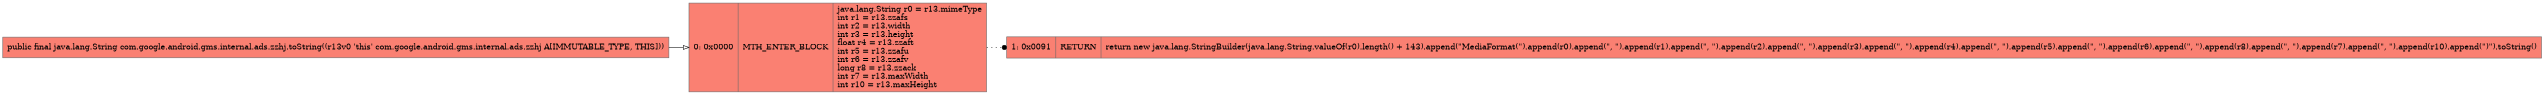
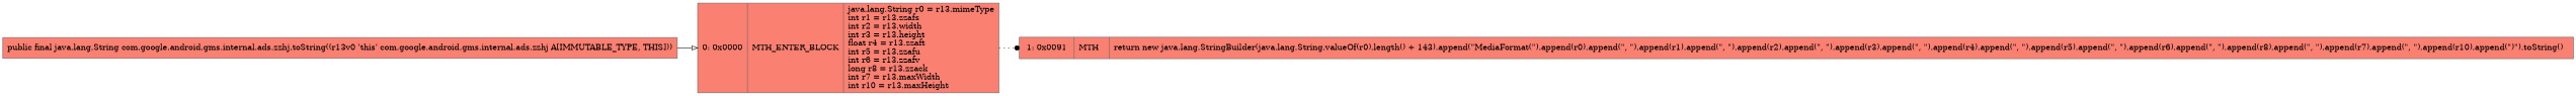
  digraph {
    rankdir=LR
    node [shape=record style=filled fillcolor=salmon color=gray40]
    n1 [label="{0\:\ 0x0000|MTH_ENTER_BLOCK\l|java.lang.String r0 = r13.mimeType\lint r1 = r13.zzafs\lint r2 = r13.width\lint r3 = r13.height\lfloat r4 = r13.zzaft\lint r5 = r13.zzafu\lint r6 = r13.zzafv\llong r8 = r13.zzack\lint r7 = r13.maxWidth\lint r10 = r13.maxHeight\l}"]
-   n2 [label="{1\:\ 0x0091|RETURN\l|return new java.lang.StringBuilder(java.lang.String.valueOf(r0).length() + 143).append(\"MediaFormat(\").append(r0).append(\", \").append(r1).append(\", \").append(r2).append(\", \").append(r3).append(\", \").append(r4).append(\", \").append(r5).append(\", \").append(r6).append(\", \").append(r8).append(\", \").append(r7).append(\", \").append(r10).append(\")\").toString()\l}"]
+   n2 [label="{1\:\ 0x0091|MTH\l|return new java.lang.StringBuilder(java.lang.String.valueOf(r0).length() + 143).append(\"MediaFormat(\").append(r0).append(\", \").append(r1).append(\", \").append(r2).append(\", \").append(r3).append(\", \").append(r4).append(\", \").append(r5).append(\", \").append(r6).append(\", \").append(r8).append(\", \").append(r7).append(\", \").append(r10).append(\")\").toString()\l}"]
    n3 [label="{public final java.lang.String com.google.android.gms.internal.ads.zzhj.toString((r13v0 'this' com.google.android.gms.internal.ads.zzhj A[IMMUTABLE_TYPE, THIS])) }"]
    n1 -> n2 [style=dotted arrowhead=dot]
    n3 -> n1 [style=solid arrowhead=onormal]
  }
